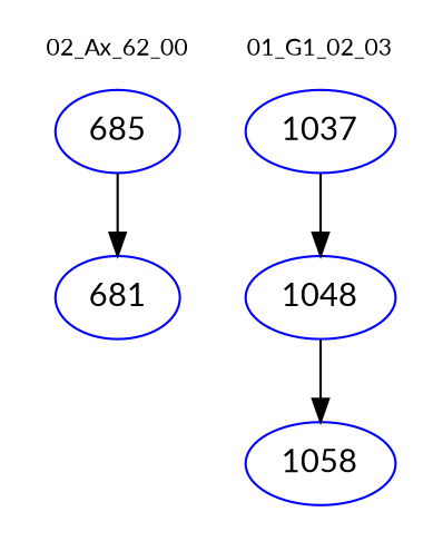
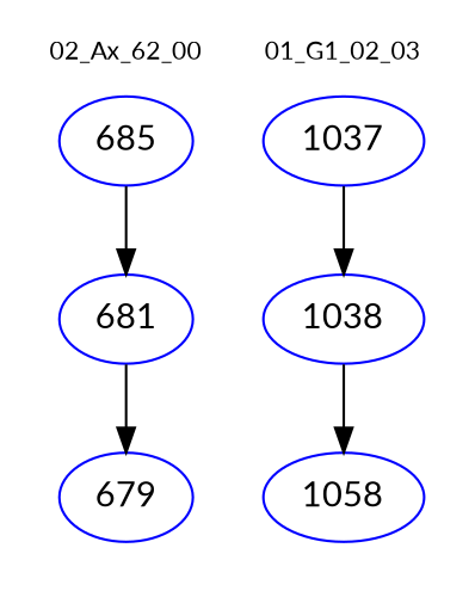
  digraph {
    fontname=Lato
    node [color=blue fontname=Lato]
    edge [color=black fontname=Lato]
    n1 [label=685]
    n2 [label=681]
+   n3 [label=679]
    n4 [label=1037]
-   n5 [label=1048]
+   n5 [label=1038]
    n6 [label=1058]
    subgraph cluster_1 {
      color=white
      fontsize=10
      label="02_Ax_62_00"
      n1
      n2
+     n3
    }
    subgraph cluster_2 {
      color=white
      fontsize=10
      label="01_G1_02_03"
      n4
      n5
      n6
    }
    n1 -> n2
+   n2 -> n3
    n4 -> n5
    n5 -> n6
  }
